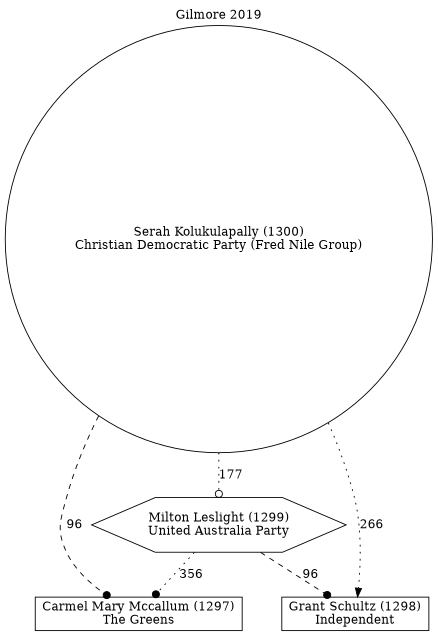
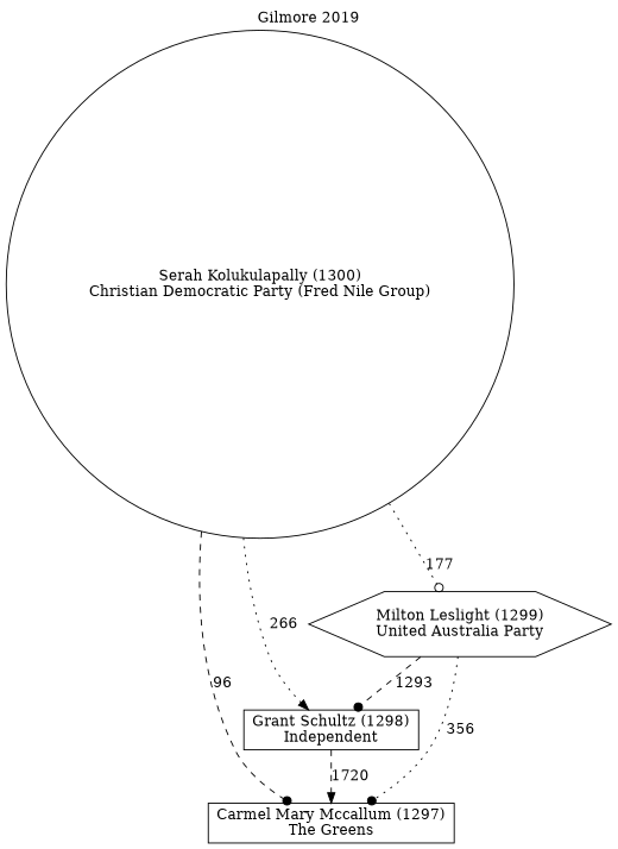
  digraph {
    fontname="DejaVu Serif"
    label="Gilmore 2019"
    labelloc=t
    mclimit=10
    node [fontname="DejaVu Serif" shape=box]
    edge [arrowhead=dot fontname="DejaVu Serif" style=dashed]
    n1 [label="Carmel Mary Mccallum (1297)\nThe Greens"]
    n2 [label="Grant Schultz (1298)\nIndependent"]
    n3 [label="Milton Leslight (1299)\nUnited Australia Party" shape=hexagon]
    n4 [label="Serah Kolukulapally (1300)\nChristian Democratic Party (Fred Nile Group)" shape=circle]
+   n2 -> n1 [arrowhead=normal label=1720]
    n3 -> n1 [label=356 style=dotted]
-   n3 -> n2 [label=96]
+   n3 -> n2 [label=1293]
    n4 -> n1 [label=96]
    n4 -> n2 [arrowhead=normal label=266 style=dotted]
    n4 -> n3 [arrowhead=odot label=177 style=dotted]
  }
